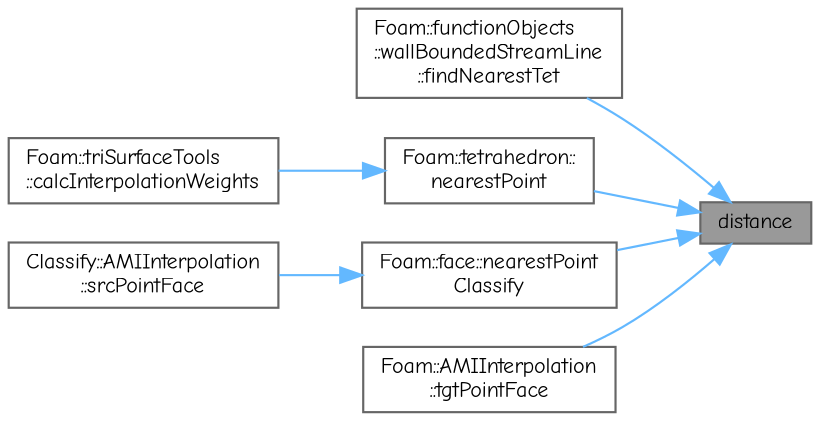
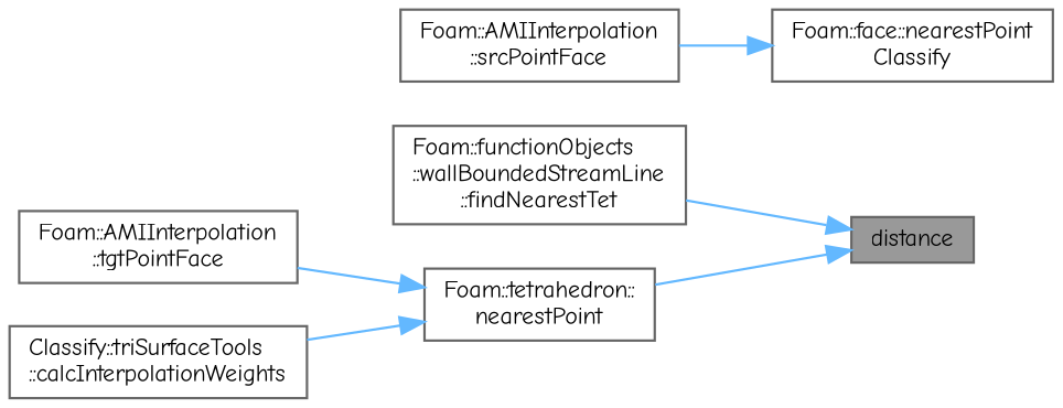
  digraph {
    fontname="Comic Neue"
    rankdir=RL
    node [color=grey40 fillcolor=white fontname="Comic Neue" fontsize=10 shape=box style=filled]
    edge [color=steelblue1 dir=back fontname="Comic Neue" fontsize=10 labelfontname=Helvetica labelfontsize=10 style=solid]
    n1 [color=gray40 fillcolor=grey60 fontcolor=black height=0.2 label=distance width=0.4]
    n2 [height=0.2 label="Foam::functionObjects\l::wallBoundedStreamLine\l::findNearestTet" width=0.4]
    n3 [height=0.2 label="Foam::tetrahedron::\lnearestPoint" width=0.4]
    n4 [height=0.2 label="Foam::face::nearestPoint\lClassify" width=0.4]
    n5 [height=0.2 label="Foam::AMIInterpolation\l::tgtPointFace" width=0.4]
-   n6 [height=0.2 label="Foam::triSurfaceTools\l::calcInterpolationWeights" width=0.4]
-   n7 [height=0.2 label="Classify::AMIInterpolation\l::srcPointFace" width=0.4]
+   n6 [height=0.2 label="Classify::triSurfaceTools\l::calcInterpolationWeights" width=0.4]
+   n7 [height=0.2 label="Foam::AMIInterpolation\l::srcPointFace" width=0.4]
    n1 -> n2
    n1 -> n3
-   n1 -> n4
-   n1 -> n5
+   n3 -> n5
    n3 -> n6
    n4 -> n7
  }
